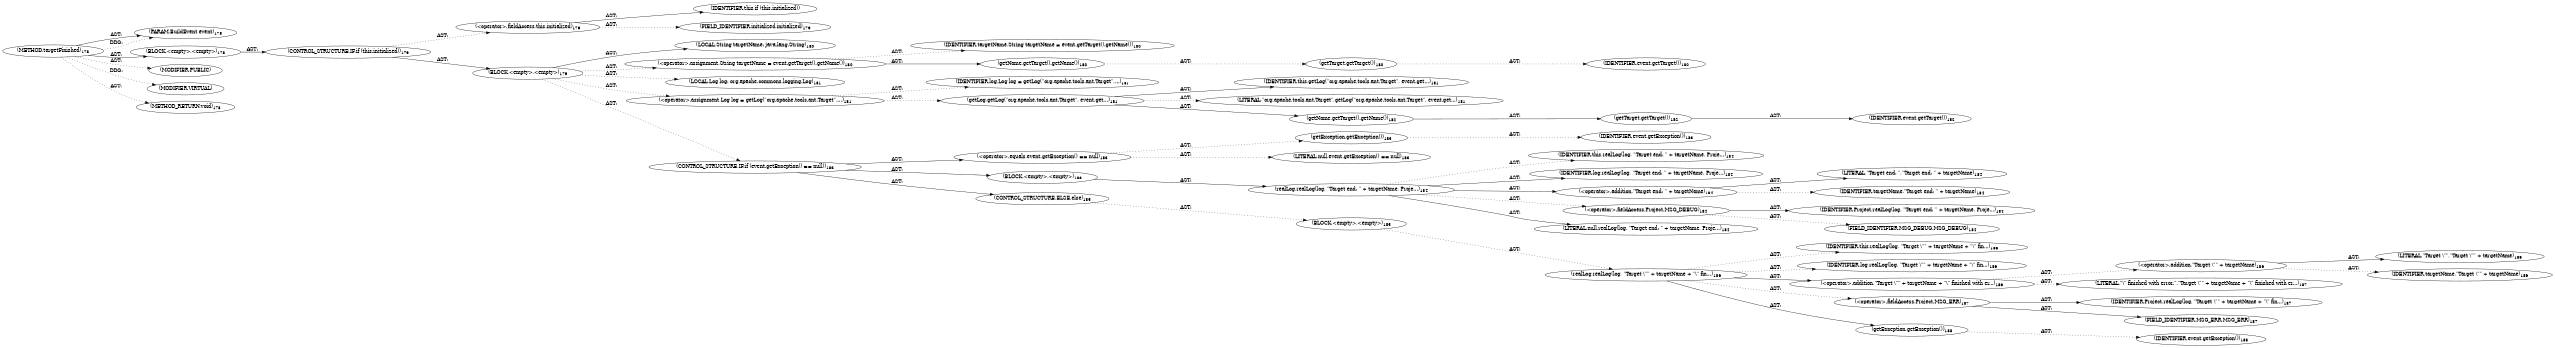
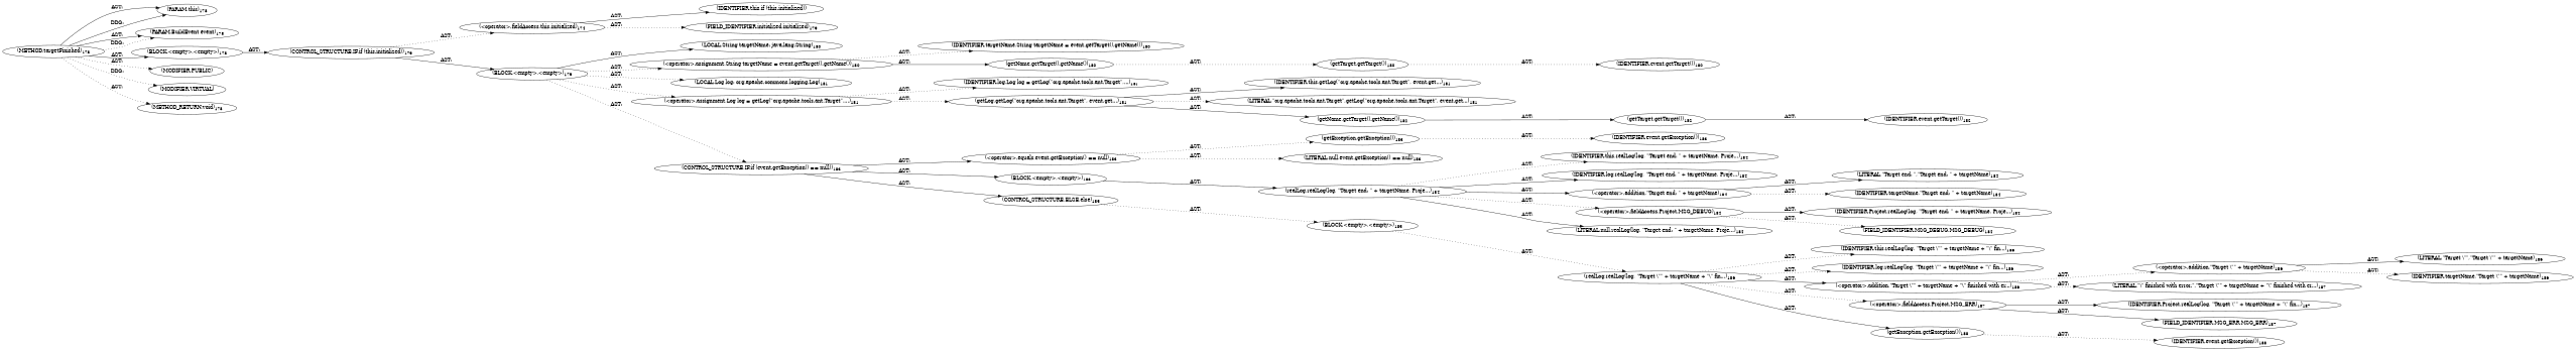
  digraph {
    rankdir=LR
    edge [style=dotted]
    n1 [label=<(METHOD,targetFinished)<SUB>178</SUB>>]
+   n2 [label=<(PARAM,this)<SUB>178</SUB>>]
    n3 [label=<(PARAM,BuildEvent event)<SUB>178</SUB>>]
    n4 [label=<(BLOCK,&lt;empty&gt;,&lt;empty&gt;)<SUB>178</SUB>>]
    n5 [label=<(MODIFIER,PUBLIC)>]
    n6 [label=<(MODIFIER,VIRTUAL)>]
    n7 [label=<(METHOD_RETURN,void)<SUB>178</SUB>>]
    n8 [label=<(CONTROL_STRUCTURE,IF,if (this.initialized))<SUB>179</SUB>>]
-   n9 [label=<(&lt;operator&gt;.fieldAccess,this.initialized)<SUB>179</SUB>>]
+   n9 [label=<(&lt;operator&gt;.fieldAccess,this.initialized)<SUB>174</SUB>>]
    n10 [label=<(BLOCK,&lt;empty&gt;,&lt;empty&gt;)<SUB>179</SUB>>]
    n11 [label=<(IDENTIFIER,this,if (this.initialized))>]
    n12 [label=<(FIELD_IDENTIFIER,initialized,initialized)<SUB>179</SUB>>]
    n13 [label=<(LOCAL,String targetName: java.lang.String)<SUB>180</SUB>>]
    n14 [label=<(&lt;operator&gt;.assignment,String targetName = event.getTarget().getName())<SUB>180</SUB>>]
    n15 [label=<(LOCAL,Log log: org.apache.commons.logging.Log)<SUB>181</SUB>>]
    n16 [label=<(&lt;operator&gt;.assignment,Log log = getLog(&quot;org.apache.tools.ant.Target&quot;,...)<SUB>181</SUB>>]
    n17 [label=<(CONTROL_STRUCTURE,IF,if (event.getException() == null))<SUB>183</SUB>>]
    n18 [label=<(IDENTIFIER,targetName,String targetName = event.getTarget().getName())<SUB>180</SUB>>]
    n19 [label=<(getName,getTarget().getName())<SUB>180</SUB>>]
    n20 [label=<(IDENTIFIER,log,Log log = getLog(&quot;org.apache.tools.ant.Target&quot;,...)<SUB>181</SUB>>]
    n21 [label=<(getLog,getLog(&quot;org.apache.tools.ant.Target&quot;, event.get...)<SUB>181</SUB>>]
    n22 [label=<(&lt;operator&gt;.equals,event.getException() == null)<SUB>183</SUB>>]
    n23 [label=<(BLOCK,&lt;empty&gt;,&lt;empty&gt;)<SUB>183</SUB>>]
    n24 [label=<(CONTROL_STRUCTURE,ELSE,else)<SUB>185</SUB>>]
    n25 [label=<(getTarget,getTarget())<SUB>180</SUB>>]
    n26 [label=<(IDENTIFIER,event,getTarget())<SUB>180</SUB>>]
    n27 [label=<(IDENTIFIER,this,getLog(&quot;org.apache.tools.ant.Target&quot;, event.get...)<SUB>181</SUB>>]
    n28 [label=<(LITERAL,&quot;org.apache.tools.ant.Target&quot;,getLog(&quot;org.apache.tools.ant.Target&quot;, event.get...)<SUB>181</SUB>>]
    n29 [label=<(getName,getTarget().getName())<SUB>182</SUB>>]
    n30 [label=<(getTarget,getTarget())<SUB>182</SUB>>]
    n31 [label=<(IDENTIFIER,event,getTarget())<SUB>182</SUB>>]
    n32 [label=<(getException,getException())<SUB>183</SUB>>]
    n33 [label=<(LITERAL,null,event.getException() == null)<SUB>183</SUB>>]
    n34 [label=<(realLog,realLog(log, &quot;Target end: &quot; + targetName, Proje...)<SUB>184</SUB>>]
    n35 [label=<(BLOCK,&lt;empty&gt;,&lt;empty&gt;)<SUB>185</SUB>>]
    n36 [label=<(IDENTIFIER,event,getException())<SUB>183</SUB>>]
    n37 [label=<(IDENTIFIER,this,realLog(log, &quot;Target end: &quot; + targetName, Proje...)<SUB>184</SUB>>]
    n38 [label=<(IDENTIFIER,log,realLog(log, &quot;Target end: &quot; + targetName, Proje...)<SUB>184</SUB>>]
    n39 [label=<(&lt;operator&gt;.addition,&quot;Target end: &quot; + targetName)<SUB>184</SUB>>]
    n40 [label=<(&lt;operator&gt;.fieldAccess,Project.MSG_DEBUG)<SUB>184</SUB>>]
    n41 [label=<(LITERAL,null,realLog(log, &quot;Target end: &quot; + targetName, Proje...)<SUB>184</SUB>>]
    n42 [label=<(LITERAL,&quot;Target end: &quot;,&quot;Target end: &quot; + targetName)<SUB>184</SUB>>]
    n43 [label=<(IDENTIFIER,targetName,&quot;Target end: &quot; + targetName)<SUB>184</SUB>>]
    n44 [label=<(IDENTIFIER,Project,realLog(log, &quot;Target end: &quot; + targetName, Proje...)<SUB>184</SUB>>]
    n45 [label=<(FIELD_IDENTIFIER,MSG_DEBUG,MSG_DEBUG)<SUB>184</SUB>>]
    n46 [label=<(realLog,realLog(log, &quot;Target \&quot;&quot; + targetName + &quot;\&quot; fin...)<SUB>186</SUB>>]
    n47 [label=<(IDENTIFIER,this,realLog(log, &quot;Target \&quot;&quot; + targetName + &quot;\&quot; fin...)<SUB>186</SUB>>]
    n48 [label=<(IDENTIFIER,log,realLog(log, &quot;Target \&quot;&quot; + targetName + &quot;\&quot; fin...)<SUB>186</SUB>>]
    n49 [label=<(&lt;operator&gt;.addition,&quot;Target \&quot;&quot; + targetName + &quot;\&quot; finished with er...)<SUB>186</SUB>>]
    n50 [label=<(&lt;operator&gt;.fieldAccess,Project.MSG_ERR)<SUB>187</SUB>>]
    n51 [label=<(getException,getException())<SUB>188</SUB>>]
    n52 [label=<(&lt;operator&gt;.addition,&quot;Target \&quot;&quot; + targetName)<SUB>186</SUB>>]
    n53 [label=<(LITERAL,&quot;\&quot; finished with error.&quot;,&quot;Target \&quot;&quot; + targetName + &quot;\&quot; finished with er...)<SUB>187</SUB>>]
    n54 [label=<(IDENTIFIER,Project,realLog(log, &quot;Target \&quot;&quot; + targetName + &quot;\&quot; fin...)<SUB>187</SUB>>]
    n55 [label=<(FIELD_IDENTIFIER,MSG_ERR,MSG_ERR)<SUB>187</SUB>>]
    n56 [label=<(IDENTIFIER,event,getException())<SUB>188</SUB>>]
    n57 [label=<(LITERAL,&quot;Target \&quot;&quot;,&quot;Target \&quot;&quot; + targetName)<SUB>186</SUB>>]
    n58 [label=<(IDENTIFIER,targetName,&quot;Target \&quot;&quot; + targetName)<SUB>186</SUB>>]
+   n1 -> n2 [label="AST: " style=solid]
+   n1 -> n2 [label="DDG: " style=solid]
    n1 -> n3 [label="AST: " style=solid]
    n1 -> n3 [label="DDG: "]
    n1 -> n4 [label="AST: " style=solid]
    n1 -> n5 [label="AST: "]
    n1 -> n6 [label="DDG: "]
    n1 -> n7 [label="AST: "]
    n4 -> n8 [label="AST: " style=solid]
    n8 -> n9 [label="AST: "]
    n8 -> n10 [label="AST: " style=solid]
    n9 -> n11 [label="AST: " style=solid]
    n9 -> n12 [label="AST: "]
    n10 -> n13 [label="AST: " style=solid]
    n10 -> n14 [label="AST: "]
    n10 -> n15 [label="AST: "]
    n10 -> n16 [label="AST: "]
    n10 -> n17 [label="AST: "]
    n14 -> n18 [label="AST: "]
    n14 -> n19 [label="AST: " style=solid]
    n16 -> n20 [label="AST: "]
    n16 -> n21 [label="AST: "]
    n17 -> n22 [label="AST: " style=solid]
    n17 -> n23 [label="AST: " style=solid]
    n17 -> n24 [label="AST: " style=solid]
    n19 -> n25 [label="AST: "]
    n21 -> n27 [label="AST: " style=solid]
    n21 -> n28 [label="AST: "]
    n21 -> n29 [label="AST: " style=solid]
    n22 -> n32 [label="AST: "]
    n22 -> n33 [label="AST: "]
    n23 -> n34 [label="AST: " style=solid]
    n24 -> n35 [label="AST: "]
    n25 -> n26 [label="AST: "]
    n29 -> n30 [label="AST: " style=solid]
    n30 -> n31 [label="AST: " style=solid]
    n32 -> n36 [label="AST: "]
    n34 -> n37 [label="AST: "]
    n34 -> n38 [label="AST: " style=solid]
    n34 -> n39 [label="AST: " style=solid]
    n34 -> n40 [label="AST: "]
    n34 -> n41 [label="AST: " style=solid]
    n35 -> n46 [label="AST: "]
    n39 -> n42 [label="AST: " style=solid]
    n39 -> n43 [label="AST: "]
    n40 -> n44 [label="AST: " style=solid]
    n40 -> n45 [label="AST: "]
    n46 -> n47 [label="AST: "]
    n46 -> n48 [label="AST: "]
    n46 -> n49 [label="AST: " style=solid]
    n46 -> n50 [label="AST: "]
    n46 -> n51 [label="AST: " style=solid]
    n49 -> n52 [label="AST: "]
    n49 -> n53 [label="AST: "]
    n50 -> n54 [label="AST: " style=solid]
    n50 -> n55 [label="AST: " style=solid]
    n51 -> n56 [label="AST: "]
    n52 -> n57 [label="AST: " style=solid]
    n52 -> n58 [label="AST: "]
  }
